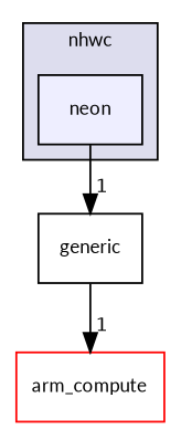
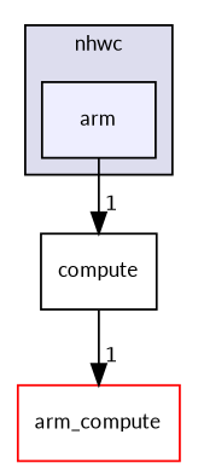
  digraph {
    compound=true
    fontname=Lato
    node [fontname=Lato fontsize=10 shape=box style=filled]
    edge [fontname=Lato headlabel=1 labeldistance=1.5 labelfontname=Helvetica labelfontsize=10]
-   n1 [fillcolor="#eeeeff" label=neon pencolor=black]
-   n2 [label=generic style=""]
+   n1 [fillcolor="#eeeeff" label=arm pencolor=black]
+   n2 [label=compute style=""]
    n3 [color=red fillcolor=white label=arm_compute]
    subgraph cluster_1 {
      bgcolor="#ddddee"
      fontsize=10
      label=nhwc
      pencolor=black
      n1
    }
    n1 -> n2
    n2 -> n3
  }
